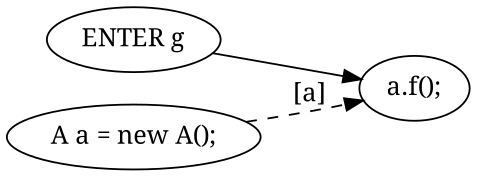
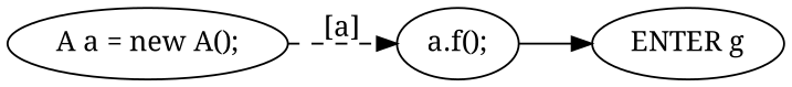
  digraph {
    fontname="Noto Serif"
    rankdir=LR
    node [fontname="Noto Serif"]
    edge [fontname="Noto Serif"]
    n1 [label="ENTER g"]
    n2 [label="a.f();"]
    n3 [label="A a = new A();"]
-   n1 -> n2
+   n2 -> n1
    n3 -> n2 [label="[a]" style=dashed]
  }
